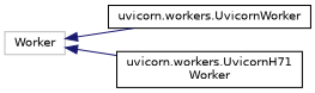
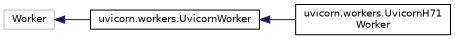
  digraph {
    rankdir=LR
    node [color=black fillcolor=white fontname=Helvetica fontsize=10 shape=record style=filled]
    edge [color=midnightblue dir=back fontname=Helvetica fontsize=10 labelfontname=Helvetica labelfontsize=10 style=solid]
    n1 [color=grey75 height=0.2 label=Worker width=0.4]
    n2 [height=0.2 label="uvicorn.workers.UvicornWorker" width=0.4]
    n3 [height=0.2 label="uvicorn.workers.UvicornH71\lWorker" width=0.4]
    n1 -> n2
-   n1 -> n3
+   n2 -> n3
  }
